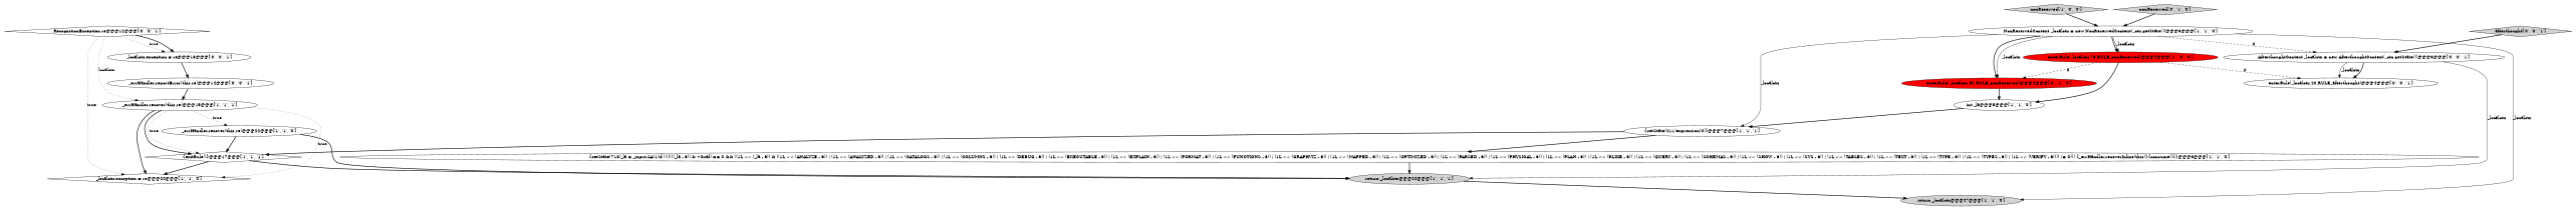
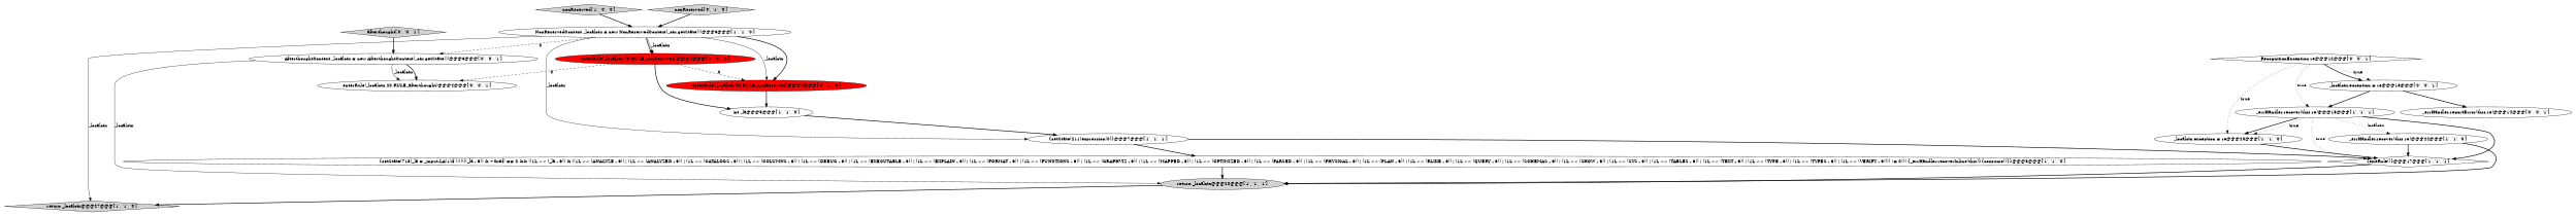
  digraph {
    node [fillcolor=white shape=ellipse style=filled]
    edge [style=bold]
    n1 [label="_localctx.exception = re@@@13@@@['0', '0', '1']"]
    n2 [label="_errHandler.reportError(this,re)@@@14@@@['0', '0', '1']"]
    n3 [label="_errHandler.recover(this,re)@@@15@@@['1', '1', '1']"]
    n4 [label="{exitRule()}@@@17@@@['1', '1', '1']" shape=diamond]
    n5 [fillcolor=lightgray label="return _localctx@@@20@@@['1', '1', '1']"]
    n6 [label="_errHandler.recover(this,re)@@@22@@@['1', '1', '0']"]
-   n7 [fillcolor=lightgray label="return _localctx@@@27@@@['1', '1', '0']"]
+   n7 [fillcolor=lightgray label="return _localctx@@@27@@@['1', '1', '0']" shape=diamond]
    n8 [label="{setState(211)expression(0)}@@@7@@@['1', '1', '1']"]
    n9 [label="{setState(718)_la = _input.LA(1)if (!(((((_la - 6)) & ~0x3f) == 0 && ((1L << (_la - 6)) & ((1L << (ANALYZE - 6)) | (1L << (ANALYZED - 6)) | (1L << (CATALOGS - 6)) | (1L << (COLUMNS - 6)) | (1L << (DEBUG - 6)) | (1L << (EXECUTABLE - 6)) | (1L << (EXPLAIN - 6)) | (1L << (FORMAT - 6)) | (1L << (FUNCTIONS - 6)) | (1L << (GRAPHVIZ - 6)) | (1L << (MAPPED - 6)) | (1L << (OPTIMIZED - 6)) | (1L << (PARSED - 6)) | (1L << (PHYSICAL - 6)) | (1L << (PLAN - 6)) | (1L << (RLIKE - 6)) | (1L << (QUERY - 6)) | (1L << (SCHEMAS - 6)) | (1L << (SHOW - 6)) | (1L << (SYS - 6)) | (1L << (TABLES - 6)) | (1L << (TEXT - 6)) | (1L << (TYPE - 6)) | (1L << (TYPES - 6)) | (1L << (VERIFY - 6)))) != 0))) {_errHandler.recoverInline(this)}{consume()}}@@@8@@@['1', '1', '0']"]
    n10 [fillcolor=lightgray label="nonReserved['1', '0', '0']" shape=diamond]
    n11 [label="NonReservedContext _localctx = new NonReservedContext(_ctx,getState())@@@3@@@['1', '1', '0']"]
    n12 [fillcolor=red label="enterRule(_localctx,92,RULE_nonReserved)@@@4@@@['0', '1', '0']"]
    n13 [label="AfterthoughtContext _localctx = new AfterthoughtContext(_ctx,getState())@@@3@@@['0', '0', '1']"]
    n14 [fillcolor=red label="enterRule(_localctx,76,RULE_nonReserved)@@@4@@@['1', '0', '0']"]
    n15 [label="enterRule(_localctx,20,RULE_afterthought)@@@4@@@['0', '0', '1']"]
    n16 [fillcolor=lightgray label="nonReserved['0', '1', '0']" shape=diamond]
-   n17 [label="_localctx.exception = re@@@20@@@['1', '1', '0']" shape=diamond]
+   n17 [label="_localctx.exception = re@@@20@@@['1', '1', '0']"]
    n18 [label="int _la@@@5@@@['1', '1', '0']"]
    n19 [label="RecognitionException re@@@12@@@['0', '0', '1']" shape=diamond]
    n20 [fillcolor=lightgray label="afterthought['0', '0', '1']" shape=diamond]
    n1 -> n2
-   n2 -> n3
+   n1 -> n3
    n3 -> n4 [label=true style=dotted]
    n3 -> n4
-   n3 -> n6 [label=true style=dotted]
+   n3 -> n6 [label=localctx style=dotted]
    n3 -> n17
    n3 -> n17 [label=true style=dotted]
    n4 -> n5
    n5 -> n7
    n6 -> n4
    n6 -> n5
    n8 -> n4
    n8 -> n9
    n9 -> n5
    n10 -> n11
    n11 -> n7 [label=_localctx style=solid]
    n11 -> n8 [label=_localctx style=solid]
    n11 -> n12 [label=_localctx style=solid]
    n11 -> n12
    n11 -> n13 [label=0 style=dashed]
    n11 -> n14
    n11 -> n14 [label=_localctx style=solid]
    n12 -> n18
    n13 -> n5 [label=_localctx style=solid]
    n13 -> n15 [label=_localctx style=solid]
    n13 -> n15
    n14 -> n12 [label=0 style=dashed]
    n14 -> n15 [label=0 style=dashed]
    n14 -> n18
    n16 -> n11
-   n4 -> n17
+   n17 -> n4
    n18 -> n8
    n19 -> n1 [label=true style=dotted]
    n19 -> n1
-   n19 -> n3 [label=localctx style=dotted]
+   n19 -> n3 [label=true style=dotted]
    n19 -> n17 [label=true style=dotted]
    n20 -> n13
  }
